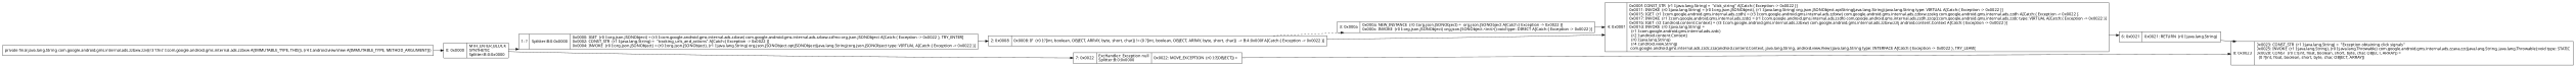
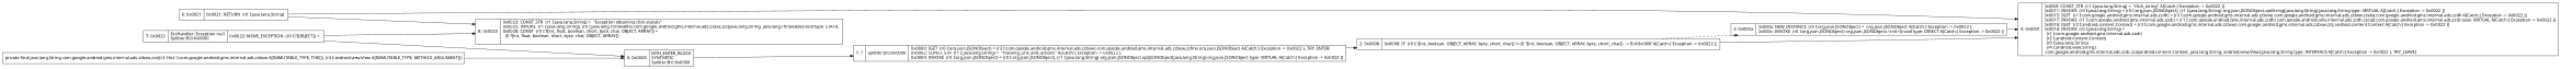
  digraph {
    fontname="Noto Sans"
    rankdir=LR
    node [fontname="Noto Sans" shape=record]
    edge [fontname="Noto Sans"]
    n1 [label="{0\:\ 0x0000|MTH_ENTER_BLOCK\lSYNTHETIC\lSplitter:B:0:0x0000\l}"]
    n2 [label="{1\:\ ?|Splitter:B:0:0x0000\l|0x0000: IGET  (r0 I:org.json.JSONObject) = (r3 I:com.google.android.gms.internal.ads.zzbxw) com.google.android.gms.internal.ads.zzbxw.zzfmo org.json.JSONObject A[Catch:\{ Exception \-\> 0x0022 \}, TRY_ENTER]\l0x0002: CONST_STR  (r1 I:java.lang.String) =  \"tracking_urls_and_actions\" A[Catch:\{ Exception \-\> 0x0022 \}]\l0x0004: INVOKE  (r0 I:org.json.JSONObject) = (r0 I:org.json.JSONObject), (r1 I:java.lang.String) org.json.JSONObject.optJSONObject(java.lang.String):org.json.JSONObject type: VIRTUAL A[Catch:\{ Exception \-\> 0x0022 \}]\l}"]
    n3 [label="{7\:\ 0x0022|ExcHandler: Exception null\lSplitter:B:0:0x0000\l|0x0022: MOVE_EXCEPTION  (r0 I:?[OBJECT]) =  \l}"]
    n4 [label="{2\:\ 0x0008|0x0008: IF  (r0 I:?[int, boolean, OBJECT, ARRAY, byte, short, char]) != (0 ?[int, boolean, OBJECT, ARRAY, byte, short, char])  \-\> B:4:0x000f A[Catch:\{ Exception \-\> 0x0022 \}]\l}"]
    n5 [label="{8\:\ 0x0023|0x0023: CONST_STR  (r1 I:java.lang.String) =  \"Exception obtaining click signals\" \l0x0025: INVOKE  (r1 I:java.lang.String), (r0 I:java.lang.Throwable) com.google.android.gms.internal.ads.zzaxa.zzc(java.lang.String, java.lang.Throwable):void type: STATIC \l0x0028: CONST  (r0 I:?[int, float, boolean, short, byte, char, OBJECT, ARRAY]) = \l  (0 ?[int, float, boolean, short, byte, char, OBJECT, ARRAY])\l \l}"]
    n6 [label="{3\:\ 0x000a|0x000a: NEW_INSTANCE  (r0 I:org.json.JSONObject) =  org.json.JSONObject A[Catch:\{ Exception \-\> 0x0022 \}]\l0x000c: INVOKE  (r0 I:org.json.JSONObject) org.json.JSONObject.\<init\>():void type: DIRECT A[Catch:\{ Exception \-\> 0x0022 \}]\l}"]
    n7 [label="{4\:\ 0x000f|0x000f: CONST_STR  (r1 I:java.lang.String) =  \"click_string\" A[Catch:\{ Exception \-\> 0x0022 \}]\l0x0011: INVOKE  (r0 I:java.lang.String) = (r0 I:org.json.JSONObject), (r1 I:java.lang.String) org.json.JSONObject.optString(java.lang.String):java.lang.String type: VIRTUAL A[Catch:\{ Exception \-\> 0x0022 \}]\l0x0015: IGET  (r1 I:com.google.android.gms.internal.ads.zzdh) = (r3 I:com.google.android.gms.internal.ads.zzbxw) com.google.android.gms.internal.ads.zzbxw.zzekq com.google.android.gms.internal.ads.zzdh A[Catch:\{ Exception \-\> 0x0022 \}]\l0x0017: INVOKE  (r1 I:com.google.android.gms.internal.ads.zzdc) = (r1 I:com.google.android.gms.internal.ads.zzdh) com.google.android.gms.internal.ads.zzdh.zzcg():com.google.android.gms.internal.ads.zzdc type: VIRTUAL A[Catch:\{ Exception \-\> 0x0022 \}]\l0x001b: IGET  (r2 I:android.content.Context) = (r3 I:com.google.android.gms.internal.ads.zzbxw) com.google.android.gms.internal.ads.zzbxw.zzlj android.content.Context A[Catch:\{ Exception \-\> 0x0022 \}]\l0x001d: INVOKE  (r0 I:java.lang.String) = \l  (r1 I:com.google.android.gms.internal.ads.zzdc)\l  (r2 I:android.content.Context)\l  (r0 I:java.lang.String)\l  (r4 I:android.view.String)\l com.google.android.gms.internal.ads.zzdc.zza(android.content.Context, java.lang.String, android.view.View):java.lang.String type: INTERFACE A[Catch:\{ Exception \-\> 0x0022 \}, TRY_LEAVE]\l}"]
    n8 [label="{6\:\ 0x0021|0x0021: RETURN  (r0 I:java.lang.String) \l}"]
    n9 [label="{private final java.lang.String com.google.android.gms.internal.ads.zzbxw.zzv((r3 'this' I:com.google.android.gms.internal.ads.zzbxw A[IMMUTABLE_TYPE, THIS]), (r4 I:android.view.View A[IMMUTABLE_TYPE, METHOD_ARGUMENT])) }"]
    n1 -> n2
-   n1 -> n3
+   n3 -> n1
    n2 -> n4
    n3 -> n5
    n4 -> n6 [style=dashed]
    n4 -> n7
    n6 -> n7
-   n7 -> n8
+   n8 -> n7
    n8 -> n5
    n9 -> n1
  }
